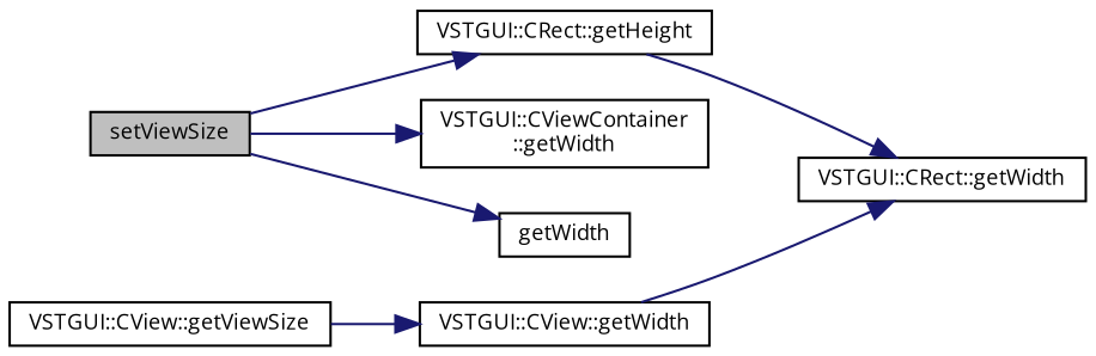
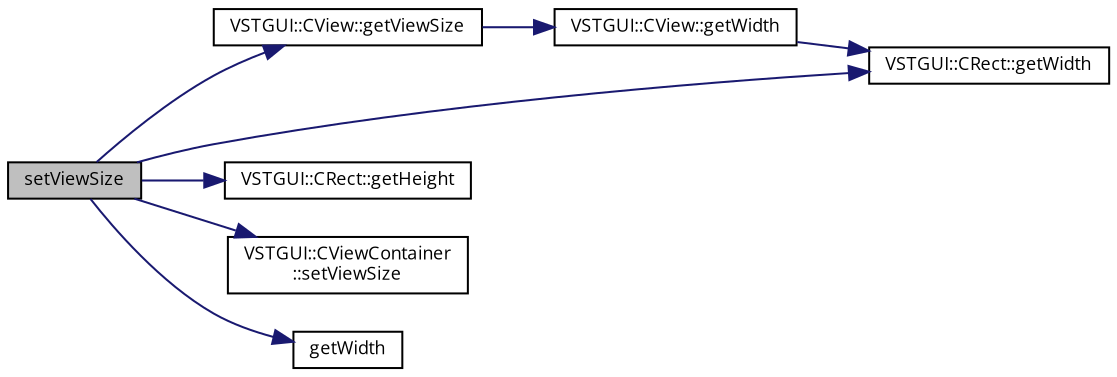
  digraph {
    fontname="Open Sans"
    rankdir=LR
    node [color=black fontname="Open Sans" fontsize=9 shape=record]
    edge [color=midnightblue fontname="Open Sans" fontsize=9 labelfontname=Arial labelfontsize=9 style=solid]
    n1 [fillcolor=grey75 fontcolor=black height=0.2 label=setViewSize style=filled width=0.4]
    n2 [height=0.2 label="VSTGUI::CView::getViewSize" width=0.4]
    n3 [height=0.2 label="VSTGUI::CRect::getWidth" width=0.4]
    n4 [height=0.2 label="VSTGUI::CRect::getHeight" width=0.4]
-   n5 [height=0.2 label="VSTGUI::CViewContainer\l::getWidth" width=0.4]
+   n5 [height=0.2 label="VSTGUI::CViewContainer\l::setViewSize" width=0.4]
    n6 [height=0.2 label=getWidth width=0.4]
    n7 [height=0.2 label="VSTGUI::CView::getWidth" width=0.4]
-   n4 -> n3
+   n1 -> n2
+   n1 -> n3
    n1 -> n4
    n1 -> n5
    n1 -> n6
    n2 -> n7
    n7 -> n3
  }
